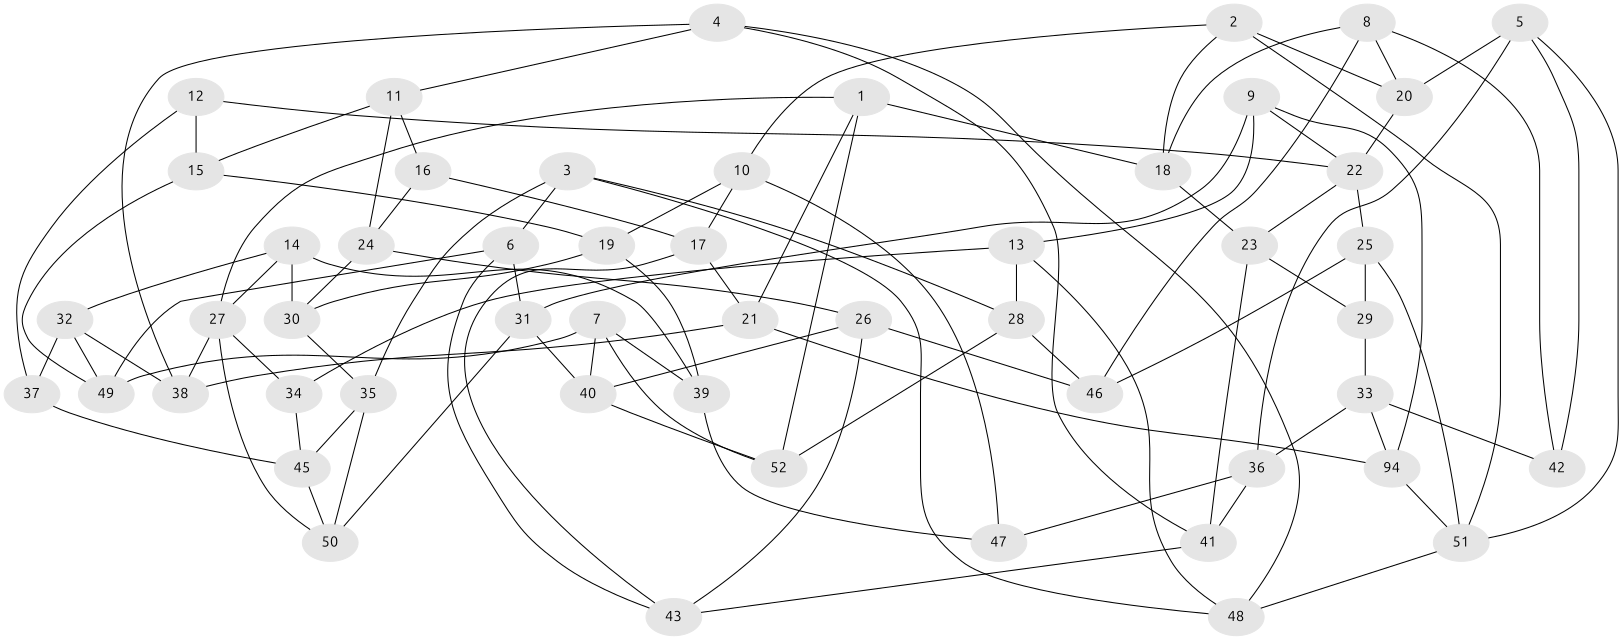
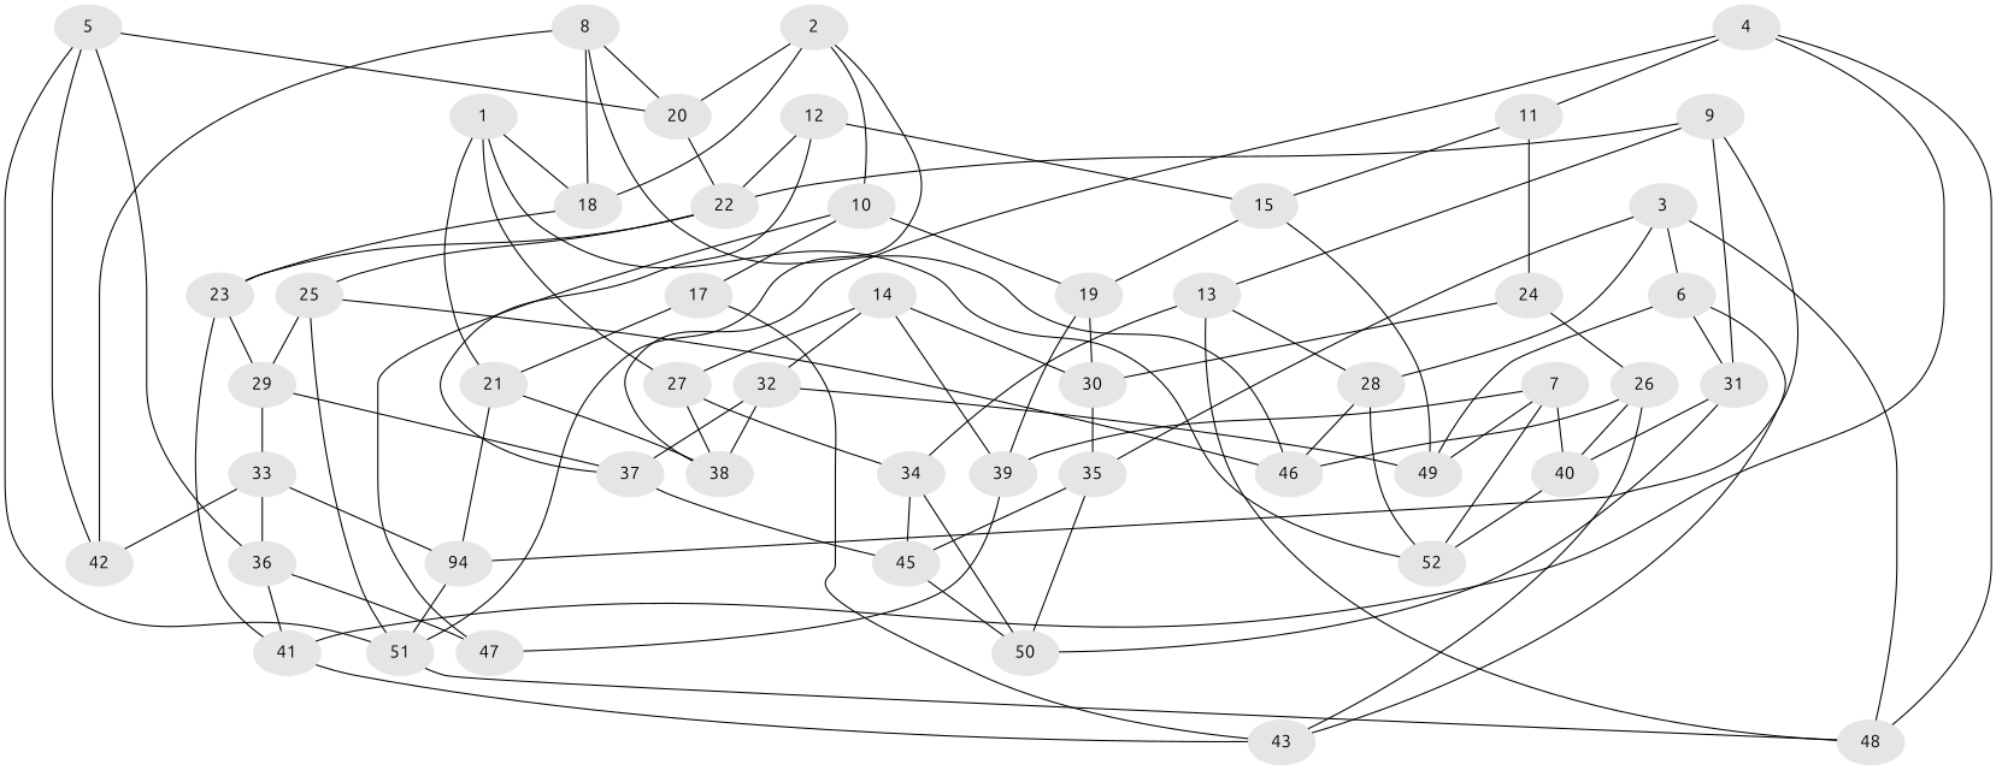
  graph {
    fontname=Ubuntu
    node [color=gray90 fontname=Ubuntu style=filled]
    edge [fontname=Ubuntu]
    1
    18
    21
    27
    52
    23
    38
    n8 [label=94]
    34
    2
    10
    20
    51
    17
    19
    47
    22
    48
    3
    6
    28
    35
    31
    43
    49
    46
    50
    45
    4
    11
    41
    15
-   16
    24
    5
    36
    42
    40
    7
    39
    8
    9
    13
    25
    30
    26
    12
    37
    29
    14
    32
    33
    1 -- 18
    1 -- 21
    1 -- 27
    1 -- 52
    18 -- 23
    21 -- 38
    21 -- n8
    27 -- 38
    27 -- 34
    23 -- 41
    23 -- 29
    n8 -- 51
-   27 -- 50
+   34 -- 50
    34 -- 45
    2 -- 18
    2 -- 10
    2 -- 20
    2 -- 51
    10 -- 17
    10 -- 19
    10 -- 47
    20 -- 22
    51 -- 48
    17 -- 21
    17 -- 43
    19 -- 39
    19 -- 30
    22 -- 23
    22 -- 25
    3 -- 48
    3 -- 6
    3 -- 28
    3 -- 35
    6 -- 31
    6 -- 43
    6 -- 49
    28 -- 52
    28 -- 46
    35 -- 50
    35 -- 45
    31 -- 50
    31 -- 40
    45 -- 50
    4 -- 38
    4 -- 48
    4 -- 11
    4 -- 41
    11 -- 15
-   11 -- 16
    11 -- 24
    41 -- 43
    15 -- 19
    15 -- 49
-   16 -- 17
-   16 -- 24
    24 -- 30
    24 -- 26
    5 -- 20
    5 -- 51
    5 -- 36
    5 -- 42
    36 -- 47
    36 -- 41
    40 -- 52
    7 -- 52
    7 -- 49
    7 -- 40
    7 -- 39
    39 -- 47
    8 -- 18
    8 -- 20
    8 -- 46
    8 -- 42
    9 -- n8
    9 -- 22
    9 -- 31
    9 -- 13
    13 -- 34
    13 -- 48
    13 -- 28
    25 -- 51
    25 -- 46
    25 -- 29
    30 -- 35
    26 -- 43
    26 -- 46
    26 -- 40
    12 -- 22
    12 -- 15
    12 -- 37
    37 -- 45
+   29 -- 37
    29 -- 33
    14 -- 27
    14 -- 39
    14 -- 30
    14 -- 32
    32 -- 38
    32 -- 49
    32 -- 37
    33 -- n8
    33 -- 36
    33 -- 42
  }
